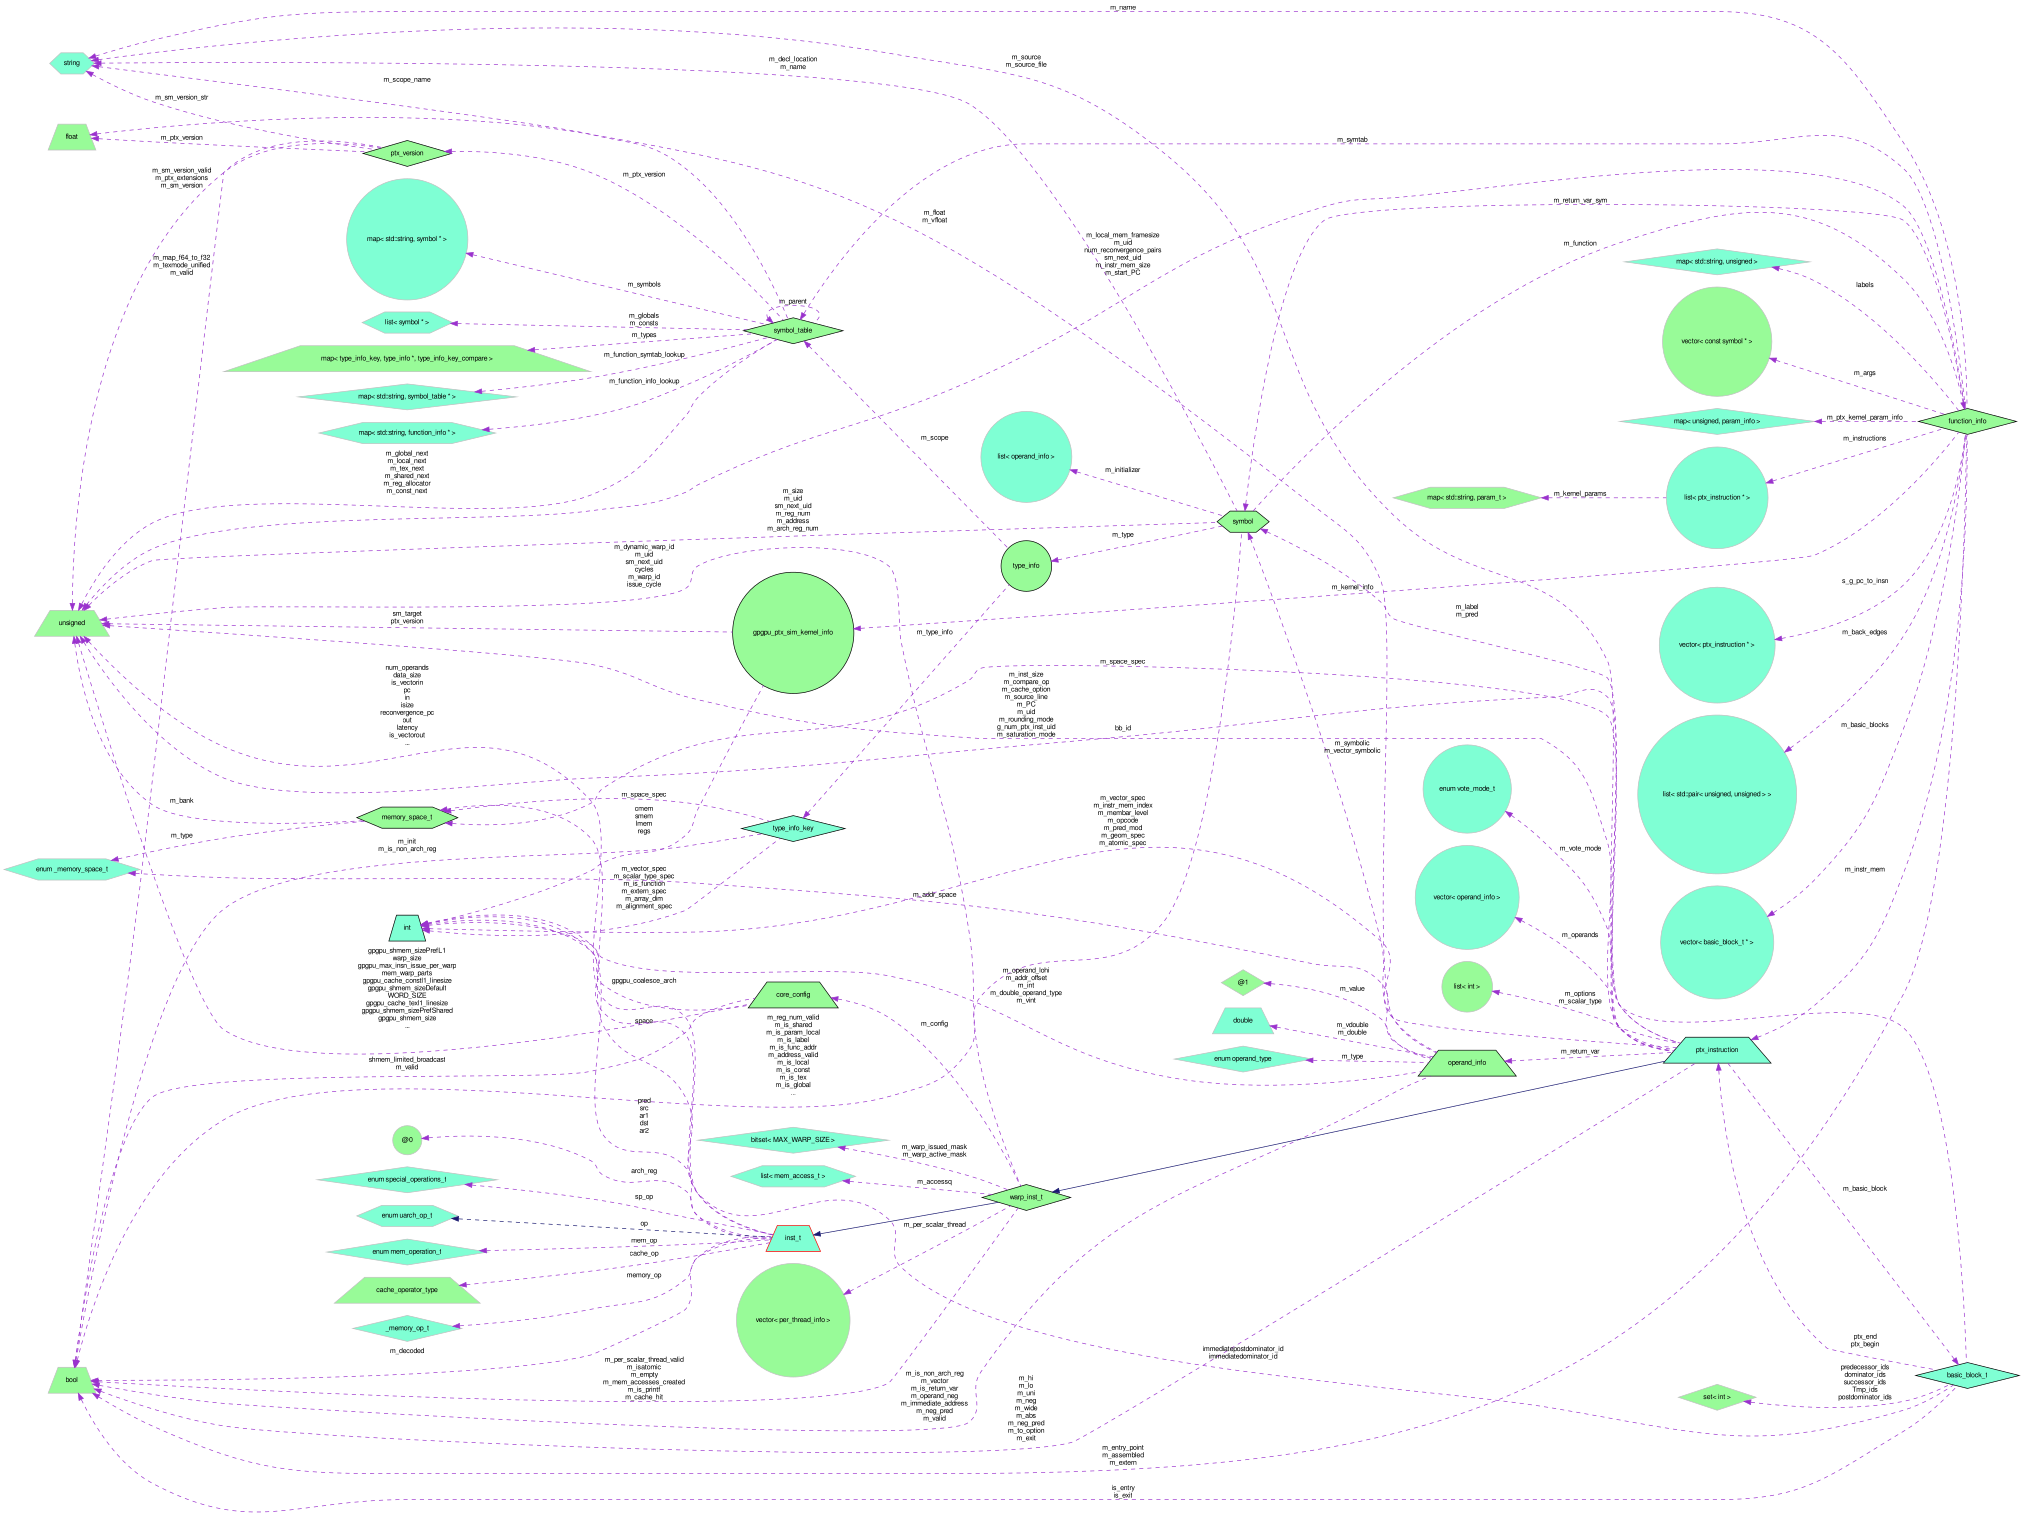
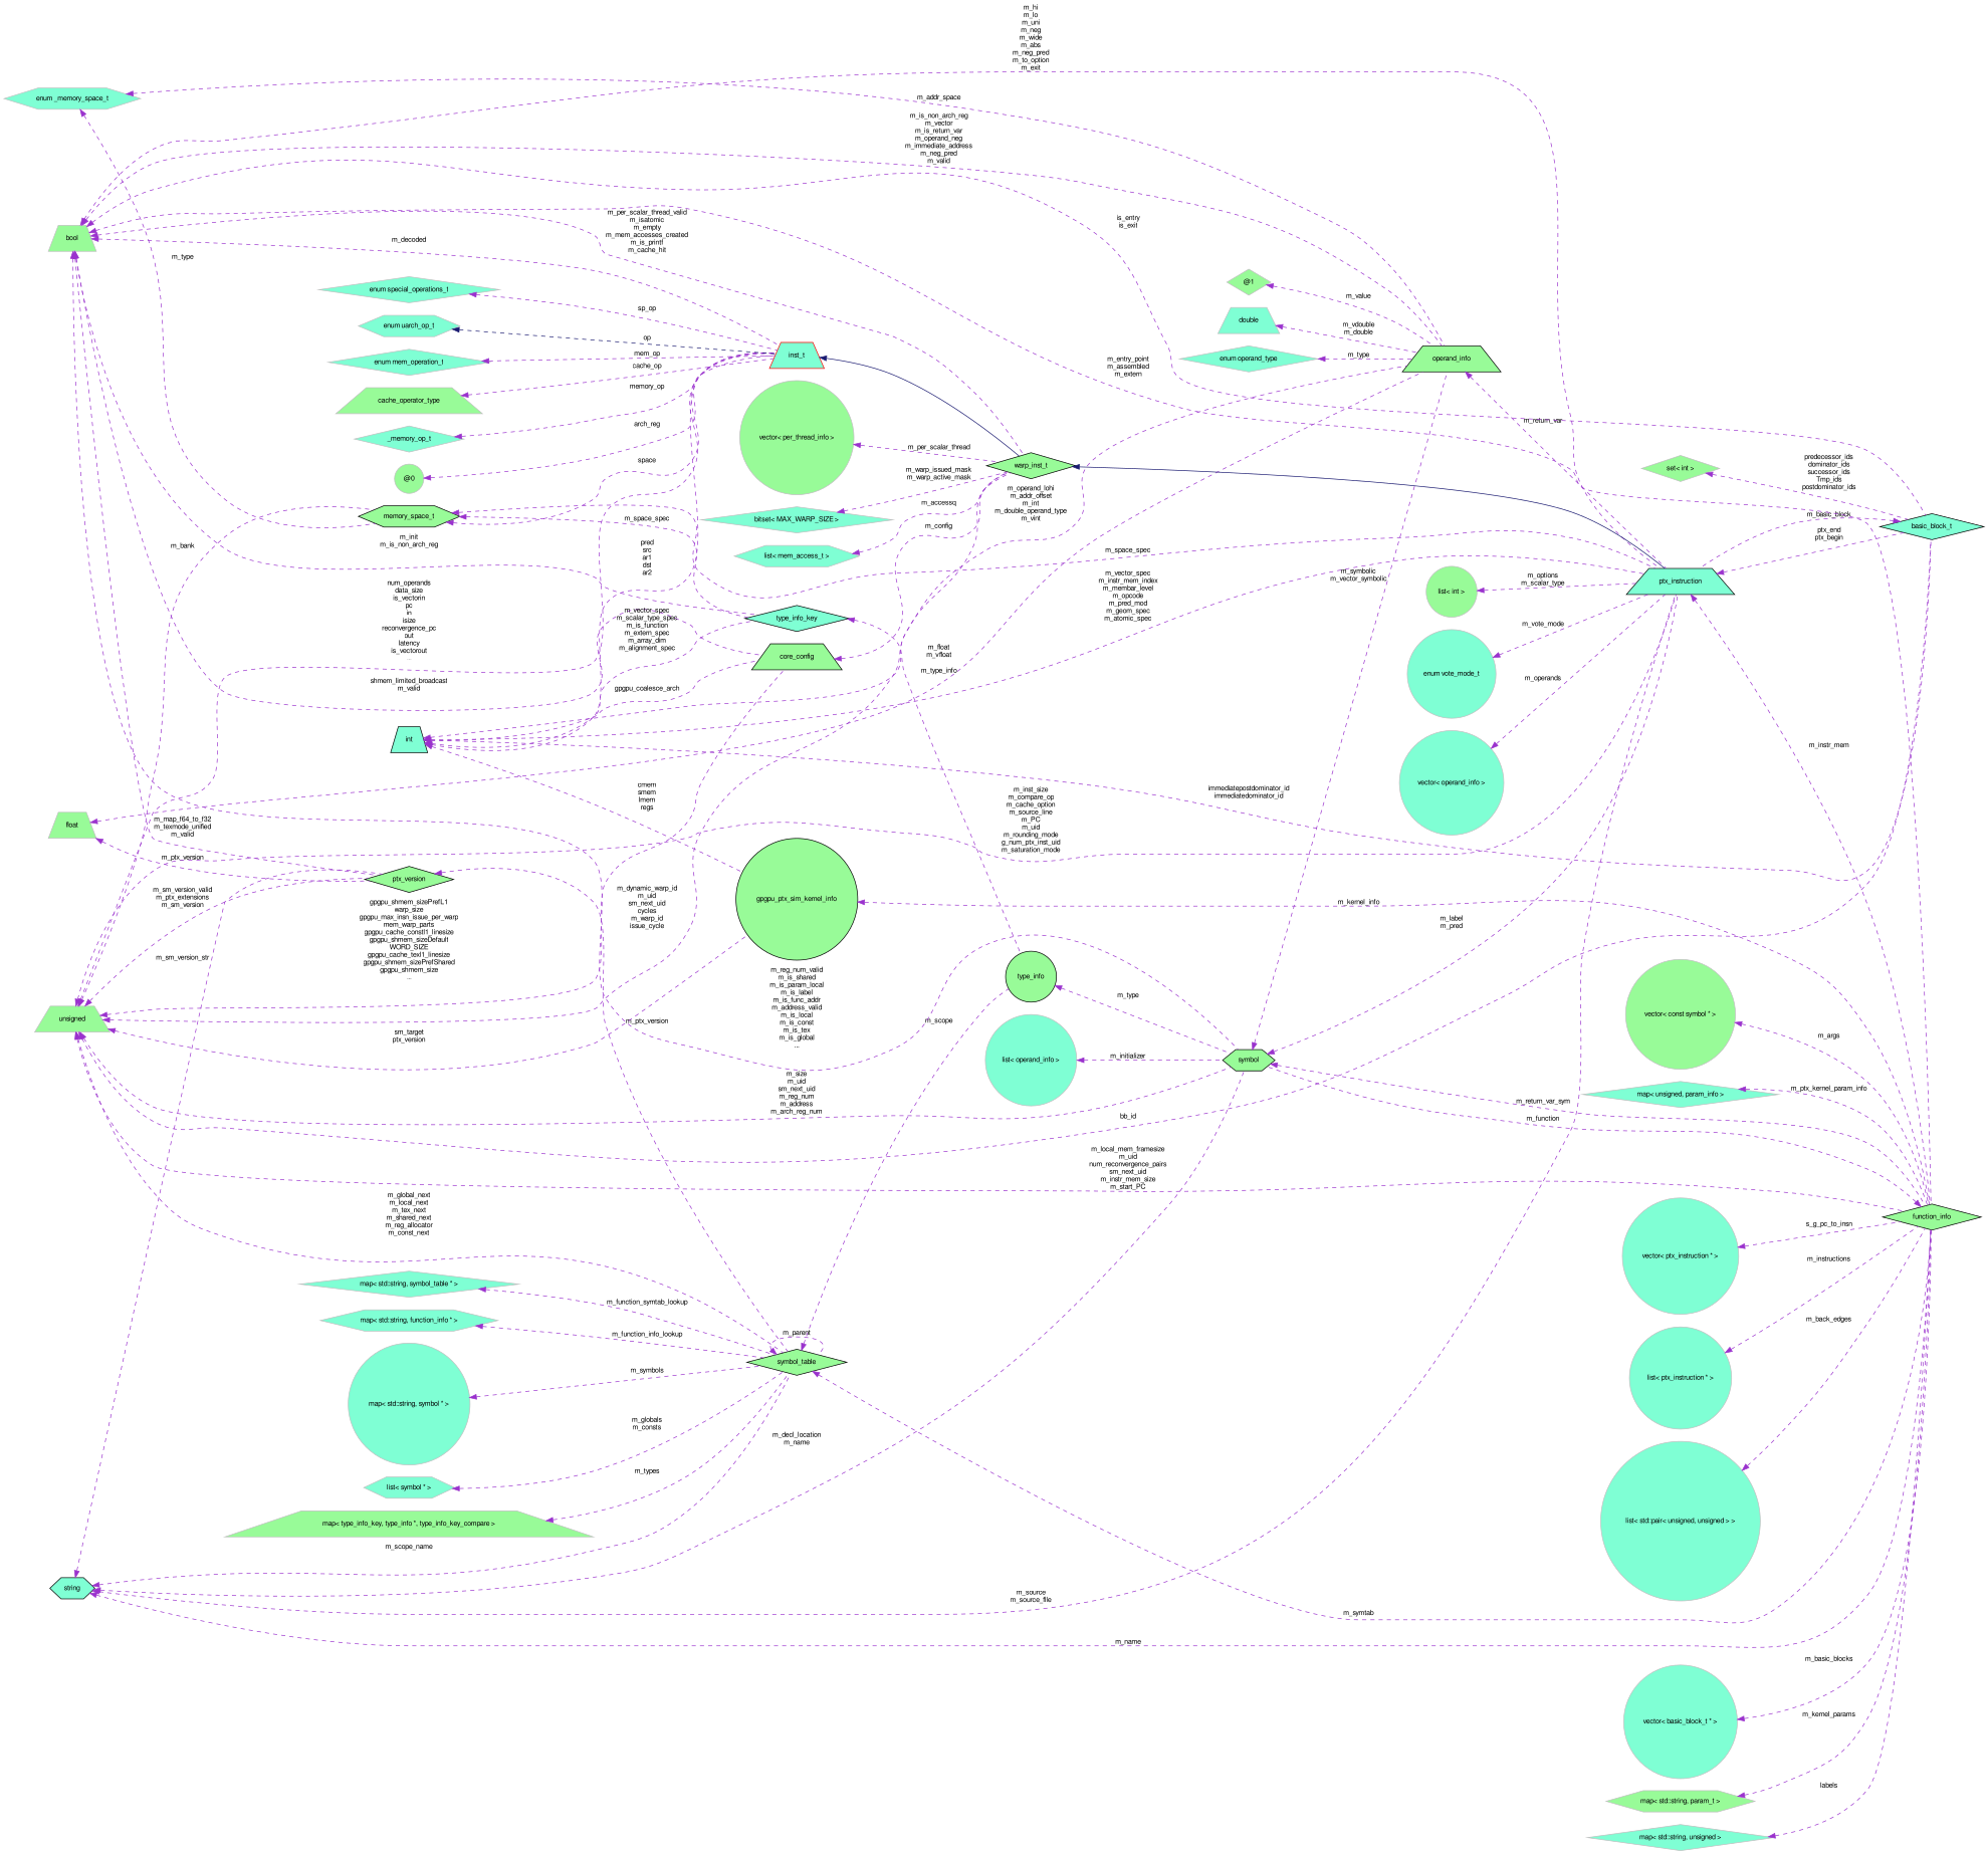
  digraph {
    rankdir=LR
    node [color=grey75 fillcolor=aquamarine fontname=FreeSans fontsize=10 shape=diamond style=filled]
    edge [color=darkorchid3 dir=back fontname=FreeSans fontsize=10 labelfontname=FreeSans labelfontsize=10 style=dashed]
    n1 [color=black fillcolor=palegreen fontcolor=black height=0.2 label=symbol shape=hexagon width=0.4]
    n2 [color=black fillcolor=palegreen height=0.2 label=function_info width=0.4]
    n3 [color=black height=0.2 label=ptx_instruction shape=trapezium width=0.4]
    n4 [color=black fillcolor=palegreen height=0.2 label=operand_info shape=trapezium width=0.4]
    n5 [color=black height=0.2 label=basic_block_t width=0.4]
    n6 [color=black fillcolor=palegreen height=0.2 label=type_info shape=circle width=0.4]
    n7 [color=black fillcolor=palegreen height=0.2 label=symbol_table width=0.4]
    n8 [height=0.2 label="map\< std::string, symbol * \>" shape=circle width=0.4]
    n9 [height=0.2 label="list\< symbol * \>" shape=hexagon width=0.4]
    n10 [fillcolor=palegreen height=0.2 label="map\< type_info_key, type_info *, type_info_key_compare \>" shape=trapezium width=0.4]
    n11 [color=black fillcolor=palegreen height=0.2 label=ptx_version width=0.4]
    n12 [fillcolor=palegreen height=0.2 label=float shape=trapezium width=0.4]
-   n13 [height=0.2 label=string shape=hexagon width=0.4]
+   n13 [color=black height=0.2 label=string shape=hexagon width=0.4]
    n14 [fillcolor=palegreen height=0.2 label=bool shape=trapezium width=0.4]
    n15 [color=black height=0.2 label=type_info_key width=0.4]
    n16 [color=black fillcolor=palegreen height=0.2 label=warp_inst_t width=0.4]
    n17 [color=red height=0.2 label=inst_t shape=trapezium width=0.4]
    n18 [color=black fillcolor=palegreen height=0.2 label=core_config shape=trapezium width=0.4]
    n19 [fillcolor=palegreen height=0.2 label=unsigned shape=trapezium width=0.4]
    n20 [color=black fillcolor=palegreen height=0.2 label=memory_space_t shape=hexagon width=0.4]
    n21 [color=black fillcolor=palegreen height=0.2 label=gpgpu_ptx_sim_kernel_info shape=circle width=0.4]
    n22 [height=0.2 label="map\< std::string, symbol_table * \>" width=0.4]
    n23 [height=0.2 label="map\< std::string, function_info * \>" shape=hexagon width=0.4]
    n24 [height=0.2 label="enum _memory_space_t" shape=hexagon width=0.4]
    n25 [color=black height=0.2 label=int shape=trapezium width=0.4]
    n26 [fillcolor=palegreen height=0.2 label="map\< std::string, param_t \>" shape=hexagon width=0.4]
    n27 [height=0.2 label="map\< std::string, unsigned \>" width=0.4]
    n28 [fillcolor=palegreen height=0.2 label="vector\< const symbol * \>" shape=circle width=0.4]
    n29 [height=0.2 label="map\< unsigned, param_info \>" width=0.4]
    n30 [height=0.2 label="vector\< ptx_instruction * \>" shape=circle width=0.4]
    n31 [height=0.2 label="list\< ptx_instruction * \>" shape=circle width=0.4]
    n32 [fillcolor=palegreen height=0.2 label="@0" shape=circle width=0.4]
    n33 [height=0.2 label="enum special_operations_t" width=0.4]
    n34 [height=0.2 label="enum uarch_op_t" shape=hexagon width=0.4]
    n35 [height=0.2 label="enum mem_operation_t" width=0.4]
    n36 [fillcolor=palegreen height=0.2 label=cache_operator_type shape=trapezium width=0.4]
    n37 [height=0.2 label=_memory_op_t width=0.4]
    n38 [height=0.2 label="bitset\< MAX_WARP_SIZE \>" width=0.4]
    n39 [height=0.2 label="list\< mem_access_t \>" shape=hexagon width=0.4]
    n40 [fillcolor=palegreen height=0.2 label="vector\< per_thread_info \>" shape=circle width=0.4]
    n41 [fillcolor=palegreen height=0.2 label="set\< int \>" width=0.4]
    n42 [fillcolor=palegreen height=0.2 label="list\< int \>" shape=circle width=0.4]
    n43 [height=0.2 label="enum vote_mode_t" shape=circle width=0.4]
    n44 [fillcolor=palegreen height=0.2 label="@1" width=0.4]
    n45 [height=0.2 label=double shape=trapezium width=0.4]
    n46 [height=0.2 label="enum operand_type" width=0.4]
    n47 [height=0.2 label="vector\< operand_info \>" shape=circle width=0.4]
    n48 [height=0.2 label="list\< std::pair\< unsigned, unsigned \> \>" shape=circle width=0.4]
    n49 [height=0.2 label="vector\< basic_block_t * \>" shape=circle width=0.4]
    n50 [height=0.2 label="list\< operand_info \>" shape=circle width=0.4]
    n1 -> n2 [label=m_return_var_sym]
    n1 -> n3 [label="m_label\nm_pred"]
    n1 -> n4 [label="m_symbolic\nm_vector_symbolic"]
    n2 -> n1 [label=m_function]
    n3 -> n2 [label=m_instr_mem]
    n3 -> n5 [label="ptx_end\nptx_begin"]
    n4 -> n3 [label=m_return_var]
    n5 -> n3 [label=m_basic_block]
    n6 -> n1 [label=m_type]
    n7 -> n2 [label=m_symtab]
    n7 -> n6 [label=m_scope]
    n7 -> n7 [label=m_parent]
    n8 -> n7 [label=m_symbols]
    n9 -> n7 [label="m_globals\nm_consts"]
    n10 -> n7 [label=m_types]
    n11 -> n7 [label=m_ptx_version]
    n12 -> n4 [label="m_float\nm_vfloat"]
    n12 -> n11 [label=m_ptx_version]
    n13 -> n1 [label="m_decl_location\nm_name"]
    n13 -> n2 [label=m_name]
    n13 -> n3 [label="m_source\nm_source_file"]
    n13 -> n7 [label=m_scope_name]
    n13 -> n11 [label=m_sm_version_str]
    n14 -> n1 [label="m_reg_num_valid\nm_is_shared\nm_is_param_local\nm_is_label\nm_is_func_addr\nm_address_valid\nm_is_local\nm_is_const\nm_is_tex\nm_is_global\n..."]
    n14 -> n2 [label="m_entry_point\nm_assembled\nm_extern"]
    n14 -> n3 [label="m_hi\nm_lo\nm_uni\nm_neg\nm_wide\nm_abs\nm_neg_pred\nm_to_option\nm_exit"]
    n14 -> n4 [label="m_is_non_arch_reg\nm_vector\nm_is_return_var\nm_operand_neg\nm_immediate_address\nm_neg_pred\nm_valid"]
    n14 -> n5 [label="is_entry\nis_exit"]
    n14 -> n11 [label="m_map_f64_to_f32\nm_texmode_unified\nm_valid"]
    n14 -> n15 [label="m_init\nm_is_non_arch_reg"]
    n14 -> n16 [label="m_per_scalar_thread_valid\nm_isatomic\nm_empty\nm_mem_accesses_created\nm_is_printf\nm_cache_hit"]
    n14 -> n17 [label=m_decoded]
    n14 -> n18 [label="shmem_limited_broadcast\nm_valid"]
    n15 -> n6 [label=m_type_info]
    n16 -> n3 [color=midnightblue style=solid]
    n17 -> n16 [color=midnightblue style=solid]
    n18 -> n16 [label=m_config]
    n19 -> n1 [label="m_size\nm_uid\nsm_next_uid\nm_reg_num\nm_address\nm_arch_reg_num"]
    n19 -> n2 [label="m_local_mem_framesize\nm_uid\nnum_reconvergence_pairs\nsm_next_uid\nm_instr_mem_size\nm_start_PC"]
    n19 -> n3 [label="m_inst_size\nm_compare_op\nm_cache_option\nm_source_line\nm_PC\nm_uid\nm_rounding_mode\ng_num_ptx_inst_uid\nm_saturation_mode"]
    n19 -> n5 [label=bb_id]
    n19 -> n7 [label="m_global_next\nm_local_next\nm_tex_next\nm_shared_next\nm_reg_allocator\nm_const_next"]
    n19 -> n11 [label="m_sm_version_valid\nm_ptx_extensions\nm_sm_version"]
    n19 -> n16 [label="m_dynamic_warp_id\nm_uid\nsm_next_uid\ncycles\nm_warp_id\nissue_cycle"]
    n19 -> n17 [label="num_operands\ndata_size\nis_vectorin\npc\nin\nisize\nreconvergence_pc\nout\nlatency\nis_vectorout\n..."]
    n19 -> n18 [label="gpgpu_shmem_sizePrefL1\nwarp_size\ngpgpu_max_insn_issue_per_warp\nmem_warp_parts\ngpgpu_cache_constl1_linesize\ngpgpu_shmem_sizeDefault\nWORD_SIZE\ngpgpu_cache_texl1_linesize\ngpgpu_shmem_sizePrefShared\ngpgpu_shmem_size\n..."]
    n19 -> n20 [label=m_bank]
    n19 -> n21 [label="sm_target\nptx_version"]
    n20 -> n3 [label=m_space_spec]
    n20 -> n15 [label=m_space_spec]
    n20 -> n17 [label=space]
    n21 -> n2 [label=m_kernel_info]
    n22 -> n7 [label=m_function_symtab_lookup]
    n23 -> n7 [label=m_function_info_lookup]
    n24 -> n4 [label=m_addr_space]
    n24 -> n20 [label=m_type]
    n25 -> n3 [label="m_vector_spec\nm_instr_mem_index\nm_membar_level\nm_opcode\nm_pred_mod\nm_geom_spec\nm_atomic_spec"]
    n25 -> n4 [label="m_operand_lohi\nm_addr_offset\nm_int\nm_double_operand_type\nm_vint"]
    n25 -> n5 [label="immediatepostdominator_id\nimmediatedominator_id"]
    n25 -> n15 [label="m_vector_spec\nm_scalar_type_spec\nm_is_function\nm_extern_spec\nm_array_dim\nm_alignment_spec"]
    n25 -> n17 [label="pred\nsrc\nar1\ndst\nar2"]
    n25 -> n18 [label=gpgpu_coalesce_arch]
    n25 -> n21 [label="cmem\nsmem\nlmem\nregs"]
-   n26 -> n31 [label=m_kernel_params]
+   n26 -> n2 [label=m_kernel_params]
    n27 -> n2 [label=labels]
    n28 -> n2 [label=m_args]
    n29 -> n2 [label=m_ptx_kernel_param_info]
    n30 -> n2 [label=s_g_pc_to_insn]
    n31 -> n2 [label=m_instructions]
    n32 -> n17 [label=arch_reg]
    n33 -> n17 [label=sp_op]
    n34 -> n17 [color=midnightblue label=op]
    n35 -> n17 [label=mem_op]
    n36 -> n17 [label=cache_op]
    n37 -> n17 [label=memory_op]
    n38 -> n16 [label="m_warp_issued_mask\nm_warp_active_mask"]
    n39 -> n16 [label=m_accessq]
    n40 -> n16 [label=m_per_scalar_thread]
    n41 -> n5 [label="predecessor_ids\ndominator_ids\nsuccessor_ids\nTmp_ids\npostdominator_ids"]
    n42 -> n3 [label="m_options\nm_scalar_type"]
    n43 -> n3 [label=m_vote_mode]
    n44 -> n4 [label=m_value]
    n45 -> n4 [label="m_vdouble\nm_double"]
    n46 -> n4 [label=m_type]
    n47 -> n3 [label=m_operands]
    n48 -> n2 [label=m_back_edges]
    n49 -> n2 [label=m_basic_blocks]
    n50 -> n1 [label=m_initializer]
  }
